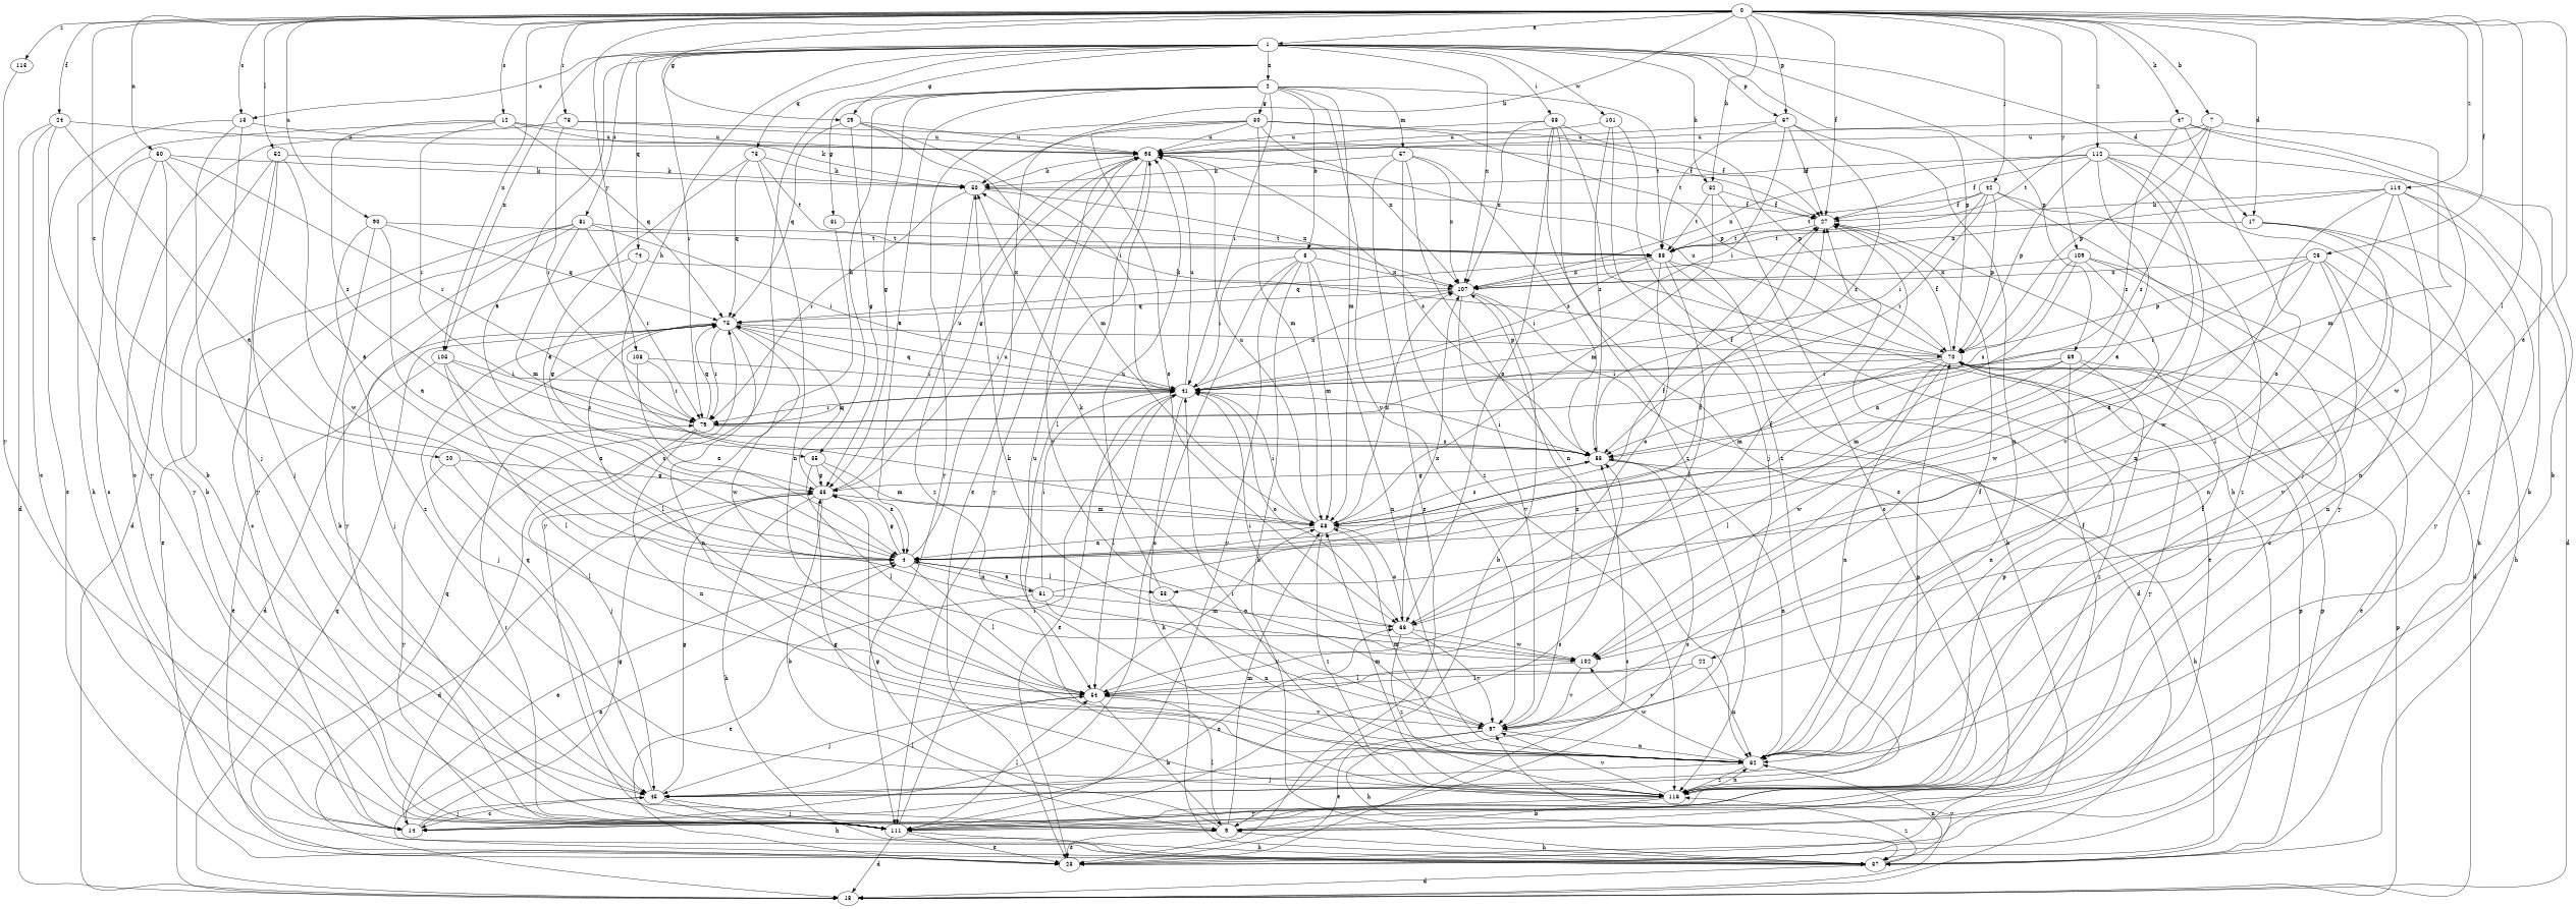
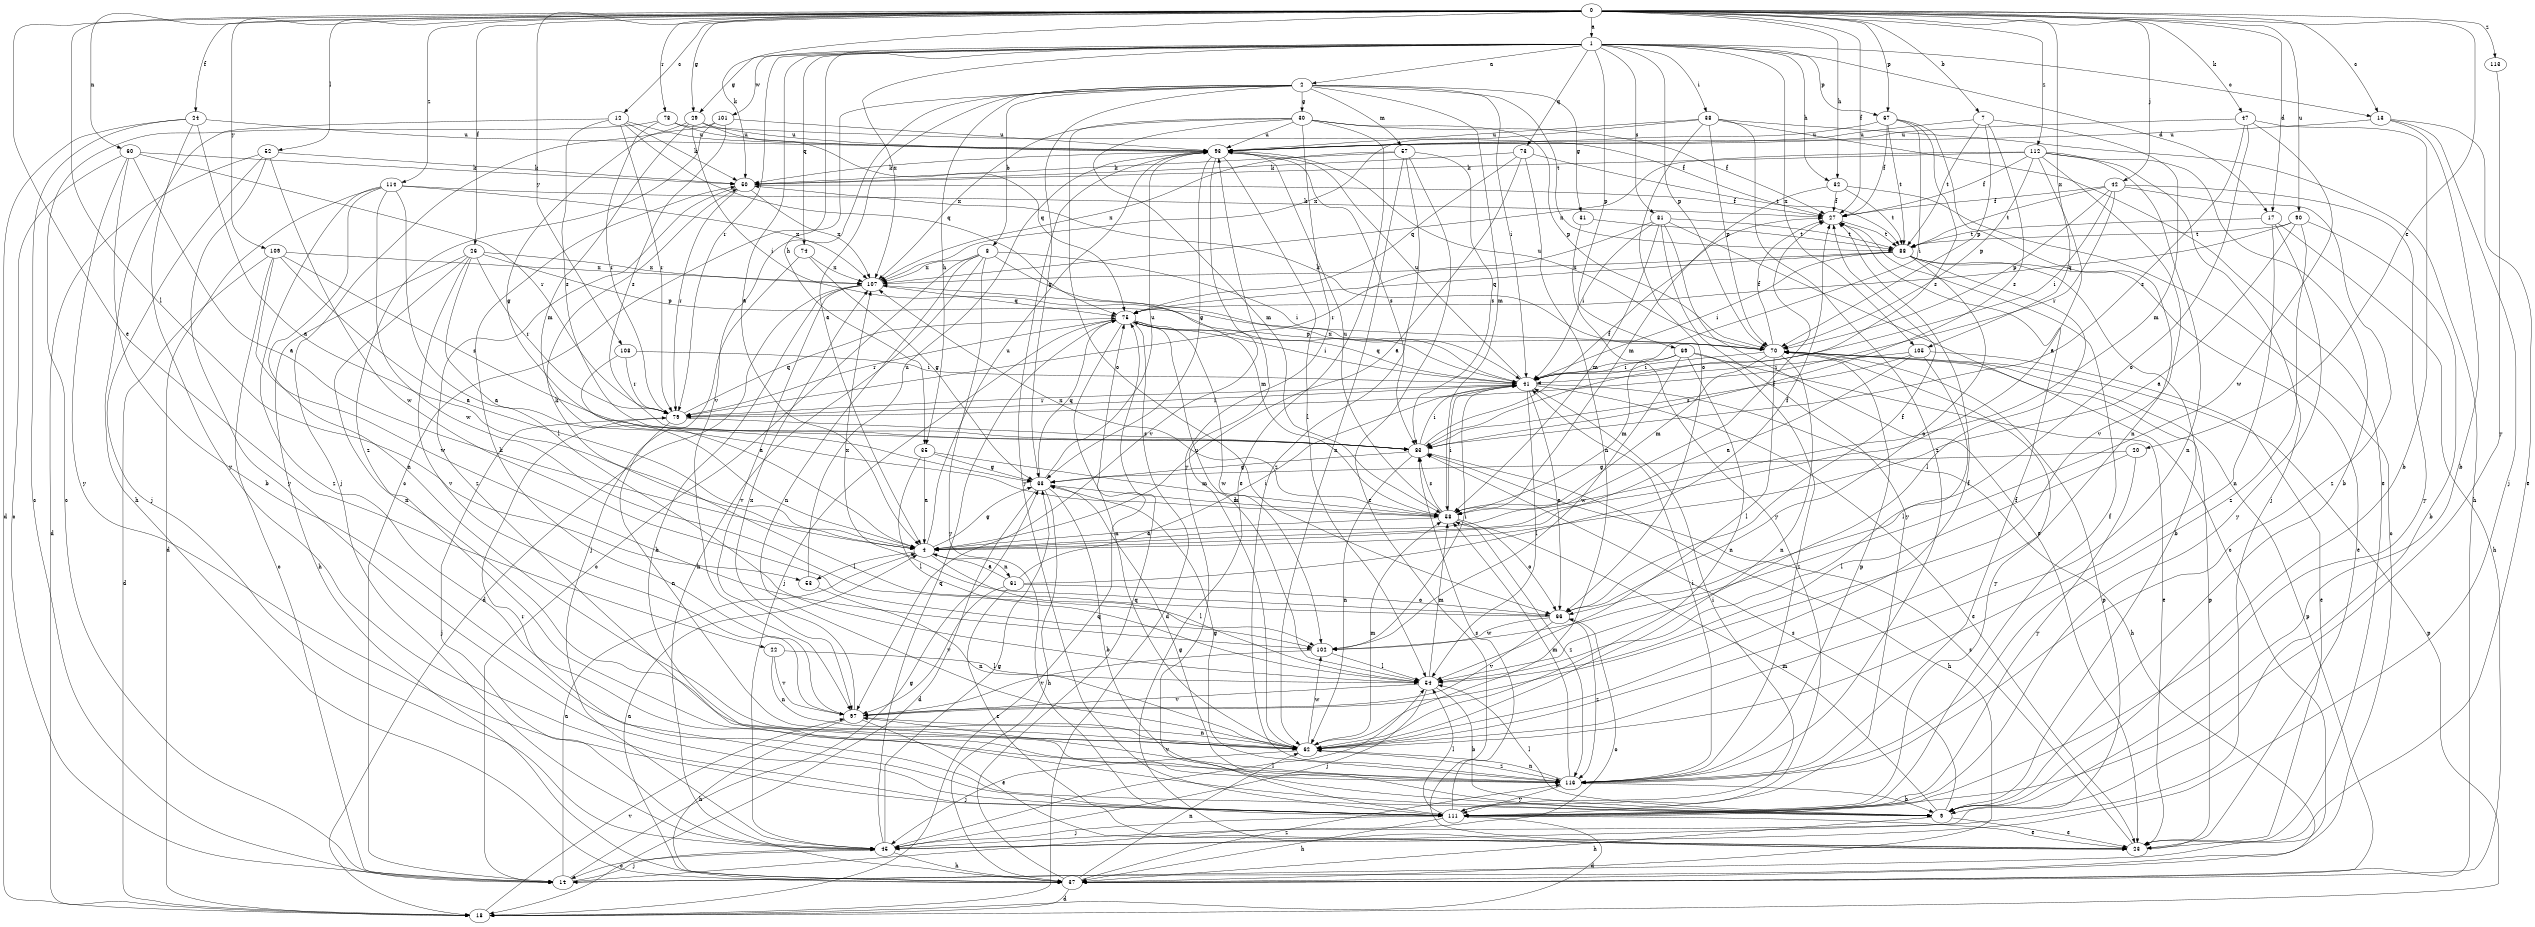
  strict digraph {
    0
    1
    7
    12
    13
    17
    20
    22
    24
    26
    27
    29
    n13 [label=32]
    42
    47
    50
    52
    53
    60
    67
    78
    90
    105
    108
    109
    112
    113
    114
    2
    4
    35
    38
    69
    70
    73
    74
    79
    81
    101
    107
    58
    88
    93
    83
    37
    75
    9
    23
    45
    62
    111
    33
    54
    97
    14
    18
    41
    116
    66
    102
    8
    30
    31
    57
    61
    0 -> 1 [label=a]
    0 -> 7 [label=b]
    0 -> 12 [label=c]
    0 -> 13 [label=c]
    0 -> 17 [label=d]
    0 -> 20 [label=e]
    0 -> 22 [label=e]
    0 -> 24 [label=f]
    0 -> 26 [label=f]
    0 -> 27 [label=f]
    0 -> 29 [label=g]
    0 -> n13 [label=h]
    0 -> 42 [label=j]
    0 -> 47 [label=k]
    0 -> 50 [label=k]
    0 -> 52 [label=l]
    0 -> 53 [label=l]
    0 -> 60 [label=n]
    0 -> 67 [label=p]
    0 -> 78 [label=r]
    0 -> 90 [label=u]
    0 -> 105 [label=x]
    0 -> 108 [label=y]
    0 -> 109 [label=y]
    0 -> 112 [label=z]
    0 -> 113 [label=z]
    0 -> 114 [label=z]
    1 -> 13 [label=c]
    1 -> 17 [label=d]
    1 -> 29 [label=g]
    1 -> n13 [label=h]
    1 -> 67 [label=p]
    1 -> 105 [label=x]
    1 -> 2 [label=a]
    1 -> 4 [label=a]
    1 -> 35 [label=h]
    1 -> 38 [label=i]
    1 -> 69 [label=p]
    1 -> 70 [label=p]
    1 -> 73 [label=q]
    1 -> 74 [label=q]
    1 -> 79 [label=r]
    1 -> 81 [label=s]
    1 -> 101 [label=w]
    1 -> 107 [label=x]
    7 -> 70 [label=p]
    7 -> 58 [label=m]
    7 -> 88 [label=t]
    7 -> 93 [label=u]
    7 -> 83 [label=s]
    12 -> 50 [label=k]
    12 -> 79 [label=r]
    12 -> 93 [label=u]
    12 -> 83 [label=s]
    12 -> 37 [label=h]
    12 -> 75 [label=q]
    13 -> 93 [label=u]
    13 -> 9 [label=b]
    13 -> 23 [label=e]
    13 -> 45 [label=j]
    17 -> 88 [label=t]
    17 -> 37 [label=h]
    17 -> 62 [label=n]
    17 -> 111 [label=y]
    20 -> 111 [label=y]
    20 -> 33 [label=g]
    20 -> 54 [label=l]
    22 -> 62 [label=n]
    22 -> 54 [label=l]
    22 -> 97 [label=v]
    24 -> 4 [label=a]
    24 -> 93 [label=u]
    24 -> 111 [label=y]
    24 -> 14 [label=c]
    24 -> 18 [label=d]
    26 -> 4 [label=a]
    26 -> 70 [label=p]
    26 -> 79 [label=r]
    26 -> 107 [label=x]
    26 -> 37 [label=h]
    26 -> 62 [label=n]
    26 -> 97 [label=v]
    27 -> 88 [label=t]
    29 -> 58 [label=m]
    29 -> 93 [label=u]
    29 -> 75 [label=q]
    29 -> 33 [label=g]
    29 -> 41 [label=i]
    n13 -> 27 [label=f]
    n13 -> 58 [label=m]
    n13 -> 88 [label=t]
    n13 -> 14 [label=c]
    42 -> 27 [label=f]
    42 -> 70 [label=p]
    42 -> 79 [label=r]
    42 -> 88 [label=t]
    42 -> 111 [label=y]
    42 -> 41 [label=i]
    42 -> 116 [label=z]
    47 -> 93 [label=u]
    47 -> 83 [label=s]
    47 -> 9 [label=b]
    47 -> 66 [label=o]
    47 -> 102 [label=w]
    50 -> 27 [label=f]
    50 -> 79 [label=r]
    50 -> 107 [label=x]
    50 -> 116 [label=z]
    52 -> 50 [label=k]
    52 -> 45 [label=j]
    52 -> 111 [label=y]
    52 -> 18 [label=d]
    52 -> 102 [label=w]
    53 -> 93 [label=u]
    53 -> 62 [label=n]
    60 -> 50 [label=k]
    60 -> 4 [label=a]
    60 -> 79 [label=r]
    60 -> 9 [label=b]
    60 -> 111 [label=y]
    60 -> 14 [label=c]
    67 -> 27 [label=f]
    67 -> 88 [label=t]
    67 -> 93 [label=u]
    67 -> 83 [label=s]
    67 -> 62 [label=n]
    67 -> 41 [label=i]
    78 -> 27 [label=f]
    78 -> 79 [label=r]
    78 -> 93 [label=u]
    78 -> 14 [label=c]
    90 -> 4 [label=a]
    90 -> 88 [label=t]
    90 -> 75 [label=q]
    90 -> 9 [label=b]
    90 -> 116 [label=z]
    105 -> 4 [label=a]
    105 -> 83 [label=s]
    105 -> 23 [label=e]
    105 -> 54 [label=l]
    105 -> 41 [label=i]
    108 -> 4 [label=a]
    108 -> 79 [label=r]
    108 -> 41 [label=i]
    109 -> 4 [label=a]
    109 -> 107 [label=x]
    109 -> 83 [label=s]
    109 -> 14 [label=c]
    109 -> 18 [label=d]
    109 -> 102 [label=w]
    112 -> 27 [label=f]
    112 -> 50 [label=k]
    112 -> 4 [label=a]
    112 -> 70 [label=p]
    112 -> 107 [label=x]
    112 -> 9 [label=b]
    112 -> 45 [label=j]
    112 -> 62 [label=n]
    112 -> 97 [label=v]
    113 -> 111 [label=y]
    114 -> 27 [label=k]
    114 -> 107 [label=x]
    114 -> 62 [label=n]
    114 -> 54 [label=l]
    114 -> 18 [label=d]
    114 -> 116 [label=z]
    114 -> 102 [label=w]
    2 -> 4 [label=a]
    2 -> 35 [label=h]
    2 -> 58 [label=m]
    2 -> 88 [label=t]
    2 -> 33 [label=g]
    2 -> 97 [label=v]
    2 -> 14 [label=c]
    2 -> 41 [label=i]
    2 -> 8 [label=b]
    2 -> 30 [label=g]
    2 -> 31 [label=g]
    2 -> 57 [label=m]
    4 -> 27 [label=f]
    4 -> 53 [label=l]
    4 -> 93 [label=u]
    4 -> 33 [label=g]
    4 -> 54 [label=l]
    4 -> 61 [label=n]
    35 -> 4 [label=a]
    35 -> 58 [label=m]
    35 -> 33 [label=g]
    35 -> 54 [label=l]
    38 -> 70 [label=p]
    38 -> 107 [label=x]
    38 -> 93 [label=u]
    38 -> 37 [label=h]
    38 -> 23 [label=e]
    38 -> 116 [label=z]
    38 -> 66 [label=o]
    69 -> 58 [label=m]
    69 -> 23 [label=e]
    69 -> 62 [label=n]
    69 -> 41 [label=i]
    69 -> 116 [label=z]
    69 -> 102 [label=w]
    70 -> 27 [label=f]
    70 -> 50 [label=k]
    70 -> 58 [label=m]
    70 -> 93 [label=u]
    70 -> 62 [label=n]
    70 -> 111 [label=y]
    70 -> 54 [label=l]
    70 -> 41 [label=i]
    73 -> 50 [label=k]
    73 -> 4 [label=a]
    73 -> 88 [label=t]
    73 -> 75 [label=q]
    73 -> 62 [label=n]
    74 -> 107 [label=x]
    74 -> 45 [label=j]
    74 -> 33 [label=g]
    79 -> 83 [label=s]
    79 -> 75 [label=q]
    79 -> 45 [label=j]
    79 -> 62 [label=n]
    79 -> 41 [label=i]
    81 -> 79 [label=r]
    81 -> 58 [label=m]
    81 -> 88 [label=t]
    81 -> 23 [label=e]
    81 -> 111 [label=y]
    81 -> 14 [label=c]
    81 -> 41 [label=i]
    101 -> 93 [label=u]
    101 -> 83 [label=s]
    101 -> 45 [label=j]
    101 -> 116 [label=z]
    107 -> 75 [label=q]
    107 -> 9 [label=b]
    107 -> 97 [label=v]
    107 -> 18 [label=d]
    58 -> 4 [label=a]
    58 -> 107 [label=x]
    58 -> 93 [label=u]
    58 -> 83 [label=s]
    58 -> 41 [label=i]
    58 -> 116 [label=z]
    58 -> 66 [label=o]
    88 -> 107 [label=x]
    88 -> 75 [label=q]
    88 -> 9 [label=b]
    88 -> 23 [label=e]
    88 -> 54 [label=l]
    88 -> 41 [label=i]
    88 -> 66 [label=o]
    93 -> 50 [label=k]
    93 -> 83 [label=s]
    93 -> 111 [label=y]
    93 -> 33 [label=g]
    93 -> 54 [label=l]
    93 -> 97 [label=v]
    83 -> 27 [label=f]
    83 -> 37 [label=h]
    83 -> 62 [label=n]
    83 -> 33 [label=g]
    83 -> 41 [label=i]
    37 -> 4 [label=a]
    37 -> 70 [label=p]
    37 -> 75 [label=q]
    37 -> 62 [label=n]
    37 -> 18 [label=d]
    37 -> 116 [label=z]
    75 -> 70 [label=p]
    75 -> 79 [label=r]
    75 -> 45 [label=j]
    75 -> 62 [label=n]
    75 -> 54 [label=l]
    75 -> 18 [label=d]
    75 -> 41 [label=i]
    75 -> 102 [label=w]
    9 -> 58 [label=m]
    9 -> 83 [label=s]
    9 -> 37 [label=h]
    9 -> 23 [label=e]
    9 -> 33 [label=g]
    9 -> 54 [label=l]
    23 -> 70 [label=p]
    23 -> 83 [label=s]
    45 -> 70 [label=p]
    45 -> 37 [label=h]
    45 -> 75 [label=q]
    45 -> 33 [label=g]
    45 -> 54 [label=l]
    45 -> 14 [label=c]
    62 -> 27 [label=f]
    62 -> 58 [label=m]
    62 -> 93 [label=u]
    62 -> 45 [label=j]
    62 -> 116 [label=z]
    62 -> 102 [label=w]
    111 -> 27 [label=f]
    111 -> 79 [label=r]
    111 -> 83 [label=s]
    111 -> 37 [label=h]
    111 -> 23 [label=e]
-   45 -> 111 [label=j]
+   111 -> 45 [label=j]
    111 -> 54 [label=l]
    111 -> 18 [label=d]
    111 -> 41 [label=i]
    33 -> 58 [label=m]
    33 -> 93 [label=u]
    33 -> 37 [label=h]
    33 -> 75 [label=q]
    33 -> 9 [label=b]
    33 -> 18 [label=d]
    54 -> 58 [label=m]
    54 -> 9 [label=b]
    54 -> 45 [label=j]
    54 -> 97 [label=v]
    97 -> 50 [label=k]
    97 -> 107 [label=x]
    97 -> 37 [label=h]
    97 -> 23 [label=e]
    97 -> 62 [label=n]
    14 -> 4 [label=a]
    14 -> 45 [label=j]
    14 -> 33 [label=g]
    14 -> 66 [label=o]
    18 -> 70 [label=p]
    18 -> 75 [label=q]
    18 -> 97 [label=v]
    41 -> 79 [label=r]
    41 -> 107 [label=x]
    41 -> 93 [label=u]
    41 -> 37 [label=h]
    41 -> 75 [label=q]
    41 -> 23 [label=e]
    41 -> 54 [label=l]
    41 -> 66 [label=o]
    116 -> 27 [label=f]
    116 -> 70 [label=p]
    116 -> 58 [label=m]
    116 -> 9 [label=b]
    116 -> 62 [label=n]
    116 -> 111 [label=y]
    116 -> 33 [label=g]
    116 -> 97 [label=v]
    116 -> 41 [label=i]
    66 -> 27 [label=f]
    66 -> 50 [label=k]
    66 -> 107 [label=x]
    66 -> 97 [label=v]
    66 -> 116 [label=z]
    66 -> 102 [label=w]
    102 -> 54 [label=l]
    102 -> 97 [label=v]
    102 -> 41 [label=i]
    8 -> 107 [label=x]
    8 -> 58 [label=m]
    8 -> 37 [label=h]
    8 -> 62 [label=n]
    8 -> 111 [label=y]
    8 -> 14 [label=c]
    8 -> 41 [label=i]
    30 -> 27 [label=f]
    30 -> 70 [label=p]
    30 -> 107 [label=x]
    30 -> 58 [label=m]
    30 -> 93 [label=u]
    30 -> 23 [label=e]
    30 -> 111 [label=y]
    30 -> 66 [label=o]
    31 -> 88 [label=t]
    31 -> 111 [label=y]
    57 -> 50 [label=k]
    57 -> 107 [label=x]
    57 -> 83 [label=s]
    57 -> 23 [label=e]
    57 -> 62 [label=n]
    57 -> 116 [label=z]
    61 -> 27 [label=f]
    61 -> 4 [label=a]
    61 -> 23 [label=e]
    61 -> 97 [label=v]
    61 -> 41 [label=i]
    61 -> 66 [label=o]
  }
